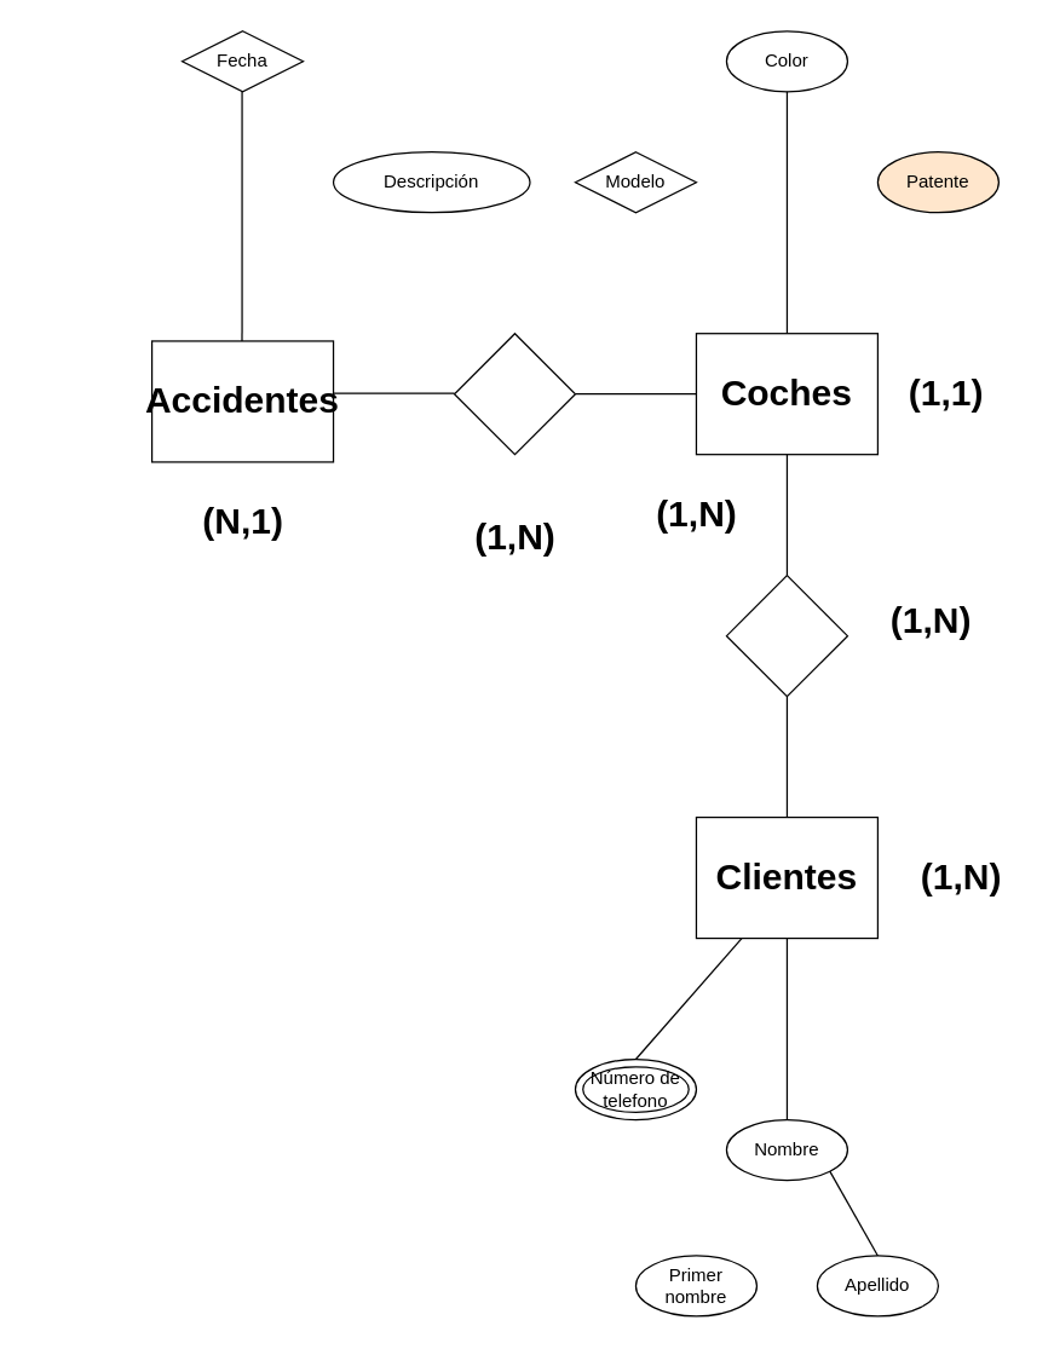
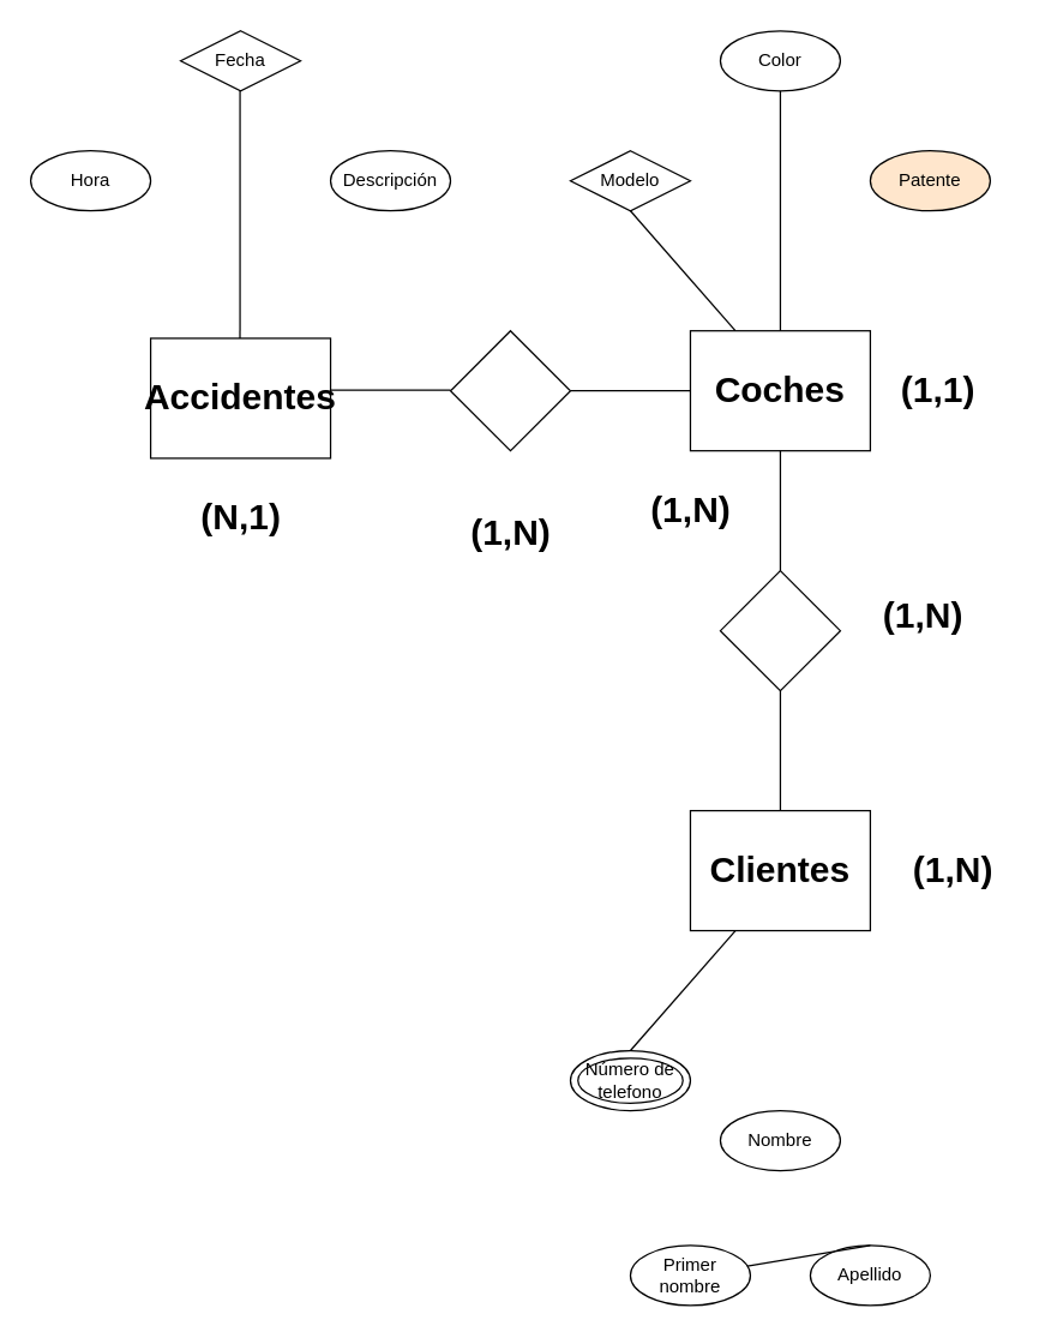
  <mxCell id="0" />
  <mxCell id="1" parent="0" />
  <mxCell id="2" value="&lt;h1&gt;Coches&lt;/h1&gt;" style="rounded=0;whiteSpace=wrap;html=1;" vertex="1" parent="1"><mxGeometry x="460" y="220" width="120" height="80" as="geometry" /></mxCell>
  <mxCell id="3" value="&lt;h1&gt;Clientes&lt;/h1&gt;" style="rounded=0;whiteSpace=wrap;html=1;" vertex="1" parent="1"><mxGeometry x="460" y="540" width="120" height="80" as="geometry" /></mxCell>
  <mxCell id="4" value="" style="rhombus;whiteSpace=wrap;html=1;" vertex="1" parent="1"><mxGeometry x="480" y="380" width="80" height="80" as="geometry" /></mxCell>
  <mxCell id="5" value="Nombre" style="ellipse;whiteSpace=wrap;html=1;" vertex="1" parent="1"><mxGeometry x="480" y="740" width="80" height="40" as="geometry" /></mxCell>
  <mxCell id="6" value="Color" style="ellipse;whiteSpace=wrap;html=1;" vertex="1" parent="1"><mxGeometry x="480" y="20" width="80" height="40" as="geometry" /></mxCell>
  <mxCell id="7" value="Modelo" style="rhombus;whiteSpace=wrap;html=1;" vertex="1" parent="1"><mxGeometry x="380" y="100" width="80" height="40" as="geometry" /></mxCell>
  <mxCell id="8" value="Patente" style="ellipse;whiteSpace=wrap;html=1;fillColor=#ffe6cc;" vertex="1" parent="1"><mxGeometry x="580" y="100" width="80" height="40" as="geometry" /></mxCell>
  <mxCell id="9" value="&lt;h1&gt;(1,N)&lt;/h1&gt;" style="text;html=1;align=center;verticalAlign=middle;resizable=0;points=[];autosize=1;strokeColor=none;fillColor=none;" vertex="1" parent="1"><mxGeometry x="575" y="375" width="80" height="70" as="geometry" /></mxCell>
  <mxCell id="10" value="&lt;h1&gt;(1,1)&lt;/h1&gt;" style="text;html=1;align=center;verticalAlign=middle;resizable=0;points=[];autosize=1;strokeColor=none;fillColor=none;" vertex="1" parent="1"><mxGeometry x="590" y="225" width="70" height="70" as="geometry" /></mxCell>
  <mxCell id="11" value="&lt;h1&gt;(1,N)&lt;/h1&gt;" style="text;html=1;align=center;verticalAlign=middle;resizable=0;points=[];autosize=1;strokeColor=none;fillColor=none;" vertex="1" parent="1"><mxGeometry x="595" y="545" width="80" height="70" as="geometry" /></mxCell>
  <mxCell id="12" value="Primer nombre" style="ellipse;whiteSpace=wrap;html=1;" vertex="1" parent="1"><mxGeometry x="420" y="830" width="80" height="40" as="geometry" /></mxCell>
  <mxCell id="13" value="Apellido" style="ellipse;whiteSpace=wrap;html=1;" vertex="1" parent="1"><mxGeometry x="540" y="830" width="80" height="40" as="geometry" /></mxCell>
  <mxCell id="14" value="" style="group" vertex="1" connectable="0" parent="1"><mxGeometry x="380" y="700" width="80" height="40" as="geometry" /></mxCell>
  <mxCell id="15" value="" style="ellipse;whiteSpace=wrap;html=1;" vertex="1" parent="14"><mxGeometry width="80" height="40" as="geometry" /></mxCell>
  <mxCell id="16" value="Número de telefono" style="ellipse;whiteSpace=wrap;html=1;" vertex="1" parent="14"><mxGeometry x="5" y="5" width="70" height="30" as="geometry" /></mxCell>
- <mxCell id="17" value="" style="endArrow=none;html=1;rounded=0;exitX=0.5;exitY=0;exitDx=0;exitDy=0;entryX=1;entryY=1;entryDx=0;entryDy=0;" edge="1" parent="1" source="13" target="5"><mxGeometry width="50" height="50" relative="1" as="geometry"><mxPoint x="530" y="830" as="sourcePoint" /><mxPoint x="580" y="780" as="targetPoint" /></mxGeometry></mxCell>
- <mxCell id="18" value="" style="endArrow=none;html=1;rounded=0;entryX=0.5;entryY=1;entryDx=0;entryDy=0;exitX=0.5;exitY=0;exitDx=0;exitDy=0;" edge="1" parent="1" source="5" target="3"><mxGeometry width="50" height="50" relative="1" as="geometry"><mxPoint x="540" y="840" as="sourcePoint" /><mxPoint x="590" y="790" as="targetPoint" /></mxGeometry></mxCell>
+ <mxCell id="17" value="" style="endArrow=none;html=1;rounded=0;exitX=0.5;exitY=0;exitDx=0;exitDy=0;" edge="1" parent="1" source="13" target="12"><mxGeometry width="50" height="50" relative="1" as="geometry"><mxPoint x="530" y="830" as="sourcePoint" /><mxPoint x="580" y="780" as="targetPoint" /></mxGeometry></mxCell>
  <mxCell id="19" value="" style="endArrow=none;html=1;rounded=0;entryX=0.25;entryY=1;entryDx=0;entryDy=0;" edge="1" parent="1" target="3"><mxGeometry width="50" height="50" relative="1" as="geometry"><mxPoint x="420" y="700" as="sourcePoint" /><mxPoint x="470" y="650" as="targetPoint" /></mxGeometry></mxCell>
  <mxCell id="20" value="" style="endArrow=none;html=1;rounded=0;exitX=0.5;exitY=0;exitDx=0;exitDy=0;entryX=0.5;entryY=1;entryDx=0;entryDy=0;" edge="1" parent="1" source="3" target="4"><mxGeometry width="50" height="50" relative="1" as="geometry"><mxPoint x="470" y="500" as="sourcePoint" /><mxPoint x="520" y="460" as="targetPoint" /></mxGeometry></mxCell>
  <mxCell id="21" value="" style="endArrow=none;html=1;rounded=0;entryX=0.5;entryY=1;entryDx=0;entryDy=0;exitX=0.5;exitY=0;exitDx=0;exitDy=0;" edge="1" parent="1" source="4" target="2"><mxGeometry width="50" height="50" relative="1" as="geometry"><mxPoint x="520" y="380" as="sourcePoint" /><mxPoint x="520" y="320" as="targetPoint" /></mxGeometry></mxCell>
  <mxCell id="22" value="" style="endArrow=none;html=1;rounded=0;entryX=0.5;entryY=1;entryDx=0;entryDy=0;exitX=0.5;exitY=0;exitDx=0;exitDy=0;" edge="1" parent="1" source="2" target="6"><mxGeometry width="50" height="50" relative="1" as="geometry"><mxPoint x="519.5" y="210" as="sourcePoint" /><mxPoint x="519.5" y="130" as="targetPoint" /></mxGeometry></mxCell>
+ <mxCell id="23" value="" style="endArrow=none;html=1;rounded=0;entryX=0.5;entryY=1;entryDx=0;entryDy=0;exitX=0.25;exitY=0;exitDx=0;exitDy=0;" edge="1" parent="1" source="2" target="7"><mxGeometry width="50" height="50" relative="1" as="geometry"><mxPoint x="540" y="400" as="sourcePoint" /><mxPoint x="540" y="320" as="targetPoint" /></mxGeometry></mxCell>
  <mxCell id="24" value="" style="endArrow=none;html=1;rounded=0;entryX=1;entryY=0.5;entryDx=0;entryDy=0;exitX=0;exitY=0.5;exitDx=0;exitDy=0;" edge="1" parent="1" source="2"><mxGeometry width="50" height="50" relative="1" as="geometry"><mxPoint x="390" y="340" as="sourcePoint" /><mxPoint x="380" y="260" as="targetPoint" /></mxGeometry></mxCell>
  <mxCell id="25" value="" style="rhombus;whiteSpace=wrap;html=1;" vertex="1" parent="1"><mxGeometry x="300" y="220" width="80" height="80" as="geometry" /></mxCell>
  <mxCell id="26" value="" style="endArrow=none;html=1;rounded=0;entryX=1;entryY=0.5;entryDx=0;entryDy=0;exitX=0;exitY=0.5;exitDx=0;exitDy=0;" edge="1" parent="1"><mxGeometry width="50" height="50" relative="1" as="geometry"><mxPoint x="300" y="259.5" as="sourcePoint" /><mxPoint x="220" y="259.5" as="targetPoint" /></mxGeometry></mxCell>
  <mxCell id="27" value="&lt;h1&gt;Accidentes&lt;/h1&gt;" style="rounded=0;whiteSpace=wrap;html=1;" vertex="1" parent="1"><mxGeometry x="100" y="225" width="120" height="80" as="geometry" /></mxCell>
  <mxCell id="28" value="&lt;h1&gt;(N,1)&lt;/h1&gt;" style="text;html=1;align=center;verticalAlign=middle;resizable=0;points=[];autosize=1;strokeColor=none;fillColor=none;" vertex="1" parent="1"><mxGeometry x="120" y="310" width="80" height="70" as="geometry" /></mxCell>
  <mxCell id="29" value="&lt;h1&gt;(1,N)&lt;/h1&gt;" style="text;html=1;align=center;verticalAlign=middle;resizable=0;points=[];autosize=1;strokeColor=none;fillColor=none;" vertex="1" parent="1"><mxGeometry x="420" y="305" width="80" height="70" as="geometry" /></mxCell>
  <mxCell id="30" value="&lt;h1&gt;(1,N)&lt;/h1&gt;" style="text;html=1;align=center;verticalAlign=middle;resizable=0;points=[];autosize=1;strokeColor=none;fillColor=none;" vertex="1" parent="1"><mxGeometry x="300" y="320" width="80" height="70" as="geometry" /></mxCell>
  <mxCell id="31" value="Fecha" style="rhombus;whiteSpace=wrap;html=1;" vertex="1" parent="1"><mxGeometry x="120" y="20" width="80" height="40" as="geometry" /></mxCell>
- <mxCell id="33" value="Descripción" style="ellipse;whiteSpace=wrap;html=1;" vertex="1" parent="1"><mxGeometry x="220" y="100" width="130" height="40" as="geometry" /></mxCell>
+ <mxCell id="32" value="Hora" style="ellipse;whiteSpace=wrap;html=1;" vertex="1" parent="1"><mxGeometry x="20" y="100" width="80" height="40" as="geometry" /></mxCell>
+ <mxCell id="33" value="Descripción" style="ellipse;whiteSpace=wrap;html=1;" vertex="1" parent="1"><mxGeometry x="220" y="100" width="80" height="40" as="geometry" /></mxCell>
  <mxCell id="34" value="" style="endArrow=none;html=1;rounded=0;entryX=0.495;entryY=1;entryDx=0;entryDy=0;exitX=0.5;exitY=0;exitDx=0;exitDy=0;entryPerimeter=0;" edge="1" parent="1" target="31"><mxGeometry width="50" height="50" relative="1" as="geometry"><mxPoint x="159.58" y="225" as="sourcePoint" /><mxPoint x="159.58" y="65" as="targetPoint" /></mxGeometry></mxCell>
